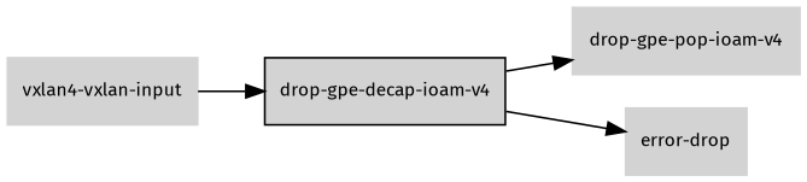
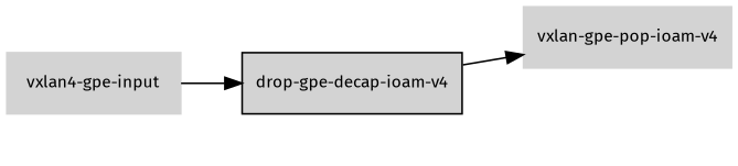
  digraph {
    fontname="Fira Sans"
    rankdir=LR
    node [color=lightgray fillcolor=lightgray fontcolor=black fontname="Fira Sans" fontsize=10 shape=box style=filled]
    edge [fontname="Fira Sans" fontsize=8]
    n1 [color=black label="drop-gpe-decap-ioam-v4"]
-   "vxlan-gpe-pop-ioam-v4" [label="drop-gpe-pop-ioam-v4"]
-   "error-drop"
-   "vxlan4-gpe-input" [label="vxlan4-vxlan-input"]
+   "vxlan-gpe-pop-ioam-v4"
+   "vxlan4-gpe-input"
    n1 -> "vxlan-gpe-pop-ioam-v4"
-   n1 -> "error-drop"
    "vxlan4-gpe-input" -> n1
  }
